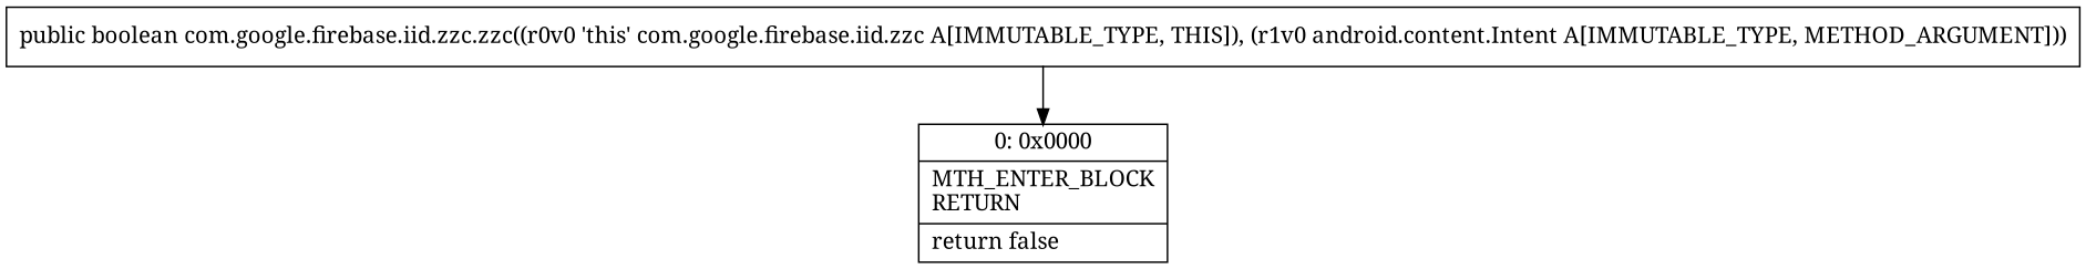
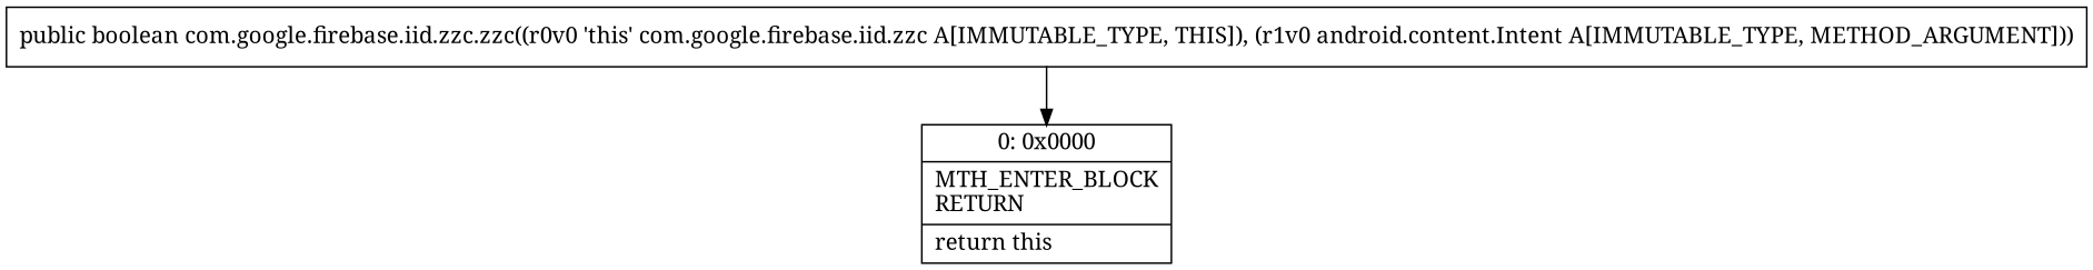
  digraph {
    fontname="Noto Serif"
    node [shape=record fontname="Noto Serif"]
-   n1 [label="{0\:\ 0x0000|MTH_ENTER_BLOCK\lRETURN\l|return false\l}"]
+   n1 [label="{0\:\ 0x0000|MTH_ENTER_BLOCK\lRETURN\l|return this\l}"]
    n2 [label="{public boolean com.google.firebase.iid.zzc.zzc((r0v0 'this' com.google.firebase.iid.zzc A[IMMUTABLE_TYPE, THIS]), (r1v0 android.content.Intent A[IMMUTABLE_TYPE, METHOD_ARGUMENT])) }"]
    n2 -> n1 [fontname="Noto Serif"]
  }
